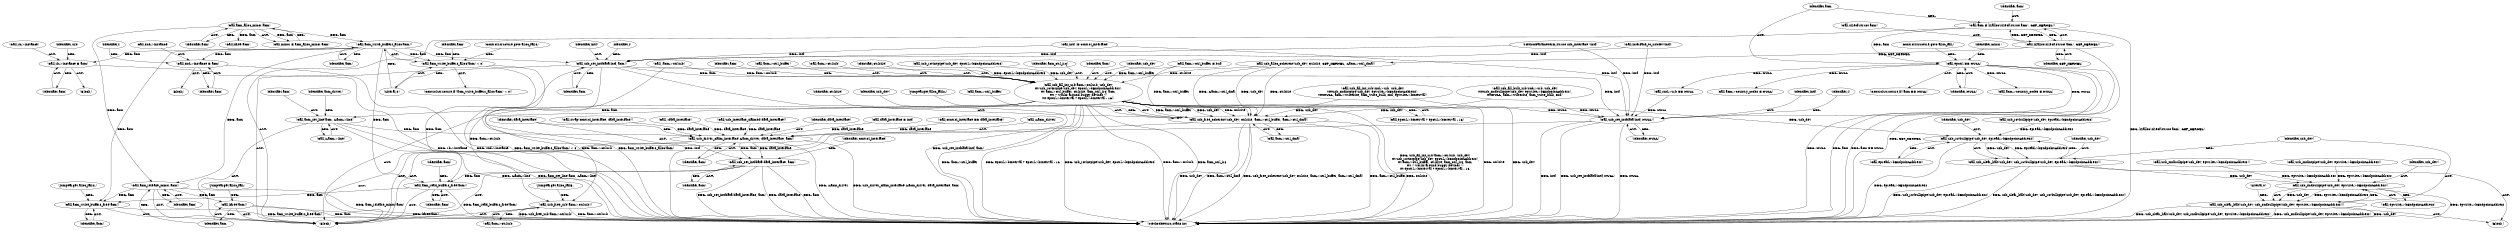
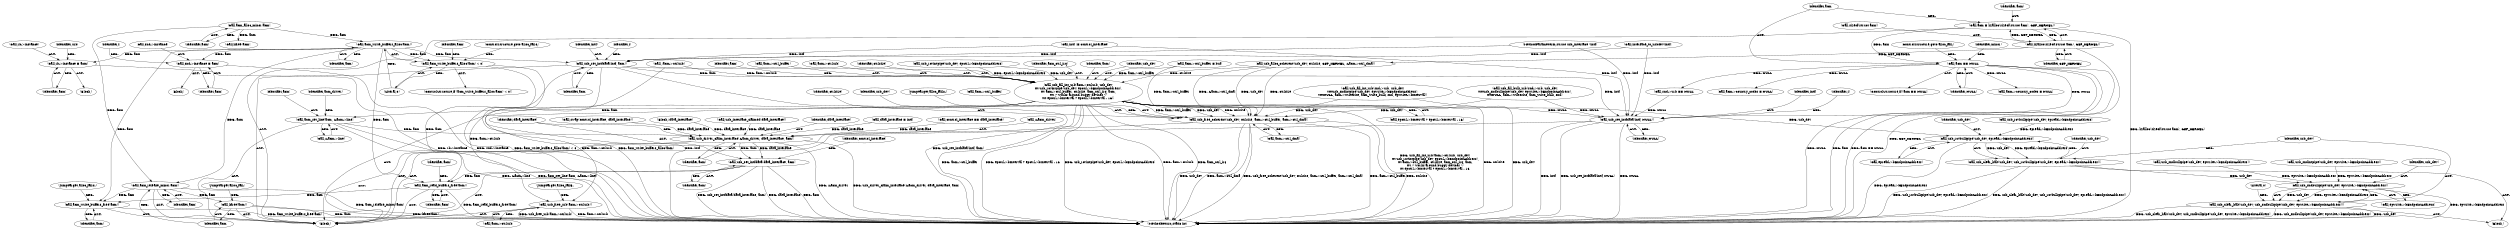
  digraph {
    n1 [label="(Call,acm_write_buffers_alloc(acm))"]
    n2 [label="(Call,acm_write_buffers_alloc(acm) < 0)"]
    n3 [label="(Call,rb->instance = acm)"]
    n4 [label="(Call,snd->instance = acm)"]
    n5 [label="(Call,usb_set_intfdata(intf, acm))"]
    n6 [label="(Call,acm_read_buffers_free(acm))"]
    n7 [label="(Call,acm_write_buffers_free(acm))"]
    n8 [label="(Call,acm_release_minor(acm))"]
    n9 [label="(Identifier,acm)"]
    n10 [label="(MethodReturn,static int)"]
    n11 [label="(ControlStructure,if (acm_write_buffers_alloc(acm) < 0))"]
    n12 [label="(Literal,0)"]
    n13 [label="(Block,)"]
    n14 [label="(Identifier,acm)"]
    n15 [label="(Block,)"]
    n16 [label="(Identifier,acm)"]
    n17 [label="(Call,usb_set_intfdata(intf, NULL))"]
    n18 [label="(Block,)"]
    n19 [label="(Call,usb_fill_int_urb(acm->ctrlurb, usb_dev,\n\t\t\t usb_rcvintpipe(usb_dev, epctrl->bEndpointAddress),\n\t\t\t acm->ctrl_buffer, ctrlsize, acm_ctrl_irq, acm,\n\t\t\t /* works around buggy devices */\n\t\t\t epctrl->bInterval ? epctrl->bInterval : 16))"]
    n20 [label="(Identifier,acm)"]
    n21 [label="(Identifier,acm)"]
    n22 [label="(Identifier,acm)"]
    n23 [label="(Call,kfree(acm))"]
    n24 [label="(Identifier,acm)"]
    n25 [label="(Call,acm_alloc_minor(acm))"]
    n26 [label="(Identifier,acm)"]
    n27 [label="(Call,kfree(acm))"]
-   n28 [label="(Call,minor = acm_alloc_minor(acm))"]
-   n29 [label="(Call,epctrl == NULL)"]
+   n29 [label="(Call,acm == NULL)"]
    n30 [label="(Call,acm->country_codes = NULL)"]
    n31 [label="(Call,snd->urb == NULL)"]
    n32 [label="(Identifier,NULL)"]
    n33 [label="(Call,acm->country_codes = NULL)"]
    n34 [label="(ControlStructure,if (acm == NULL))"]
    n35 [label="(Identifier,NULL)"]
    n36 [label="(Call,acm = kzalloc(sizeof(struct acm), GFP_KERNEL))"]
    n37 [label="(Call,kzalloc(sizeof(struct acm), GFP_KERNEL))"]
    n38 [label="(Identifier,GFP_KERNEL)"]
    n39 [label="(Call,usb_alloc_coherent(usb_dev, ctrlsize, GFP_KERNEL, &acm->ctrl_dma))"]
    n40 [label="(Call,usb_free_coherent(usb_dev, ctrlsize, acm->ctrl_buffer, acm->ctrl_dma))"]
    n41 [label="(Call,acm_set_line(acm, &acm->line))"]
    n42 [label="(Call,usb_rcvbulkpipe(usb_dev, epread->bEndpointAddress))"]
    n43 [label="(Call,usb_free_urb(acm->ctrlurb))"]
    n44 [label="(Call,epctrl->bInterval ? epctrl->bInterval : 16)"]
    n45 [label="(Call,usb_driver_claim_interface(&acm_driver, data_interface, acm))"]
    n46 [label="(Call,&acm->line)"]
    n47 [label="(Call,usb_clear_halt(usb_dev, usb_rcvbulkpipe(usb_dev, epread->bEndpointAddress)))"]
    n48 [label="(Call,epread->bEndpointAddress)"]
    n49 [label="(Call,acm->ctrlurb)"]
    n50 [label="(Call,acm->ctrl_dma)"]
    n51 [label="(Call,usb_set_intfdata(data_interface, acm))"]
    n52 [label="(Identifier,acm)"]
    n53 [label="(Identifier,acm)"]
    n54 [label="(Identifier,acm)"]
    n55 [label="(Call,usb_sndbulkpipe(usb_dev, epwrite->bEndpointAddress))"]
    n56 [label="(Block,)"]
    n57 [label="(Call,usb_clear_halt(usb_dev, usb_sndbulkpipe(usb_dev, epwrite->bEndpointAddress)))"]
    n58 [label="(Call,epwrite->bEndpointAddress)"]
    n59 [label="(Identifier,ctrlsize)"]
    n60 [label="(Identifier,i)"]
-   n61 [label="(Call,!data_interface)"]
+   n61 [label="(Block,!data_interface)"]
    n62 [label="(Identifier,i)"]
    n63 [label="(Identifier,acm_driver)"]
    n64 [label="(Call,usb_interface_claimed(data_interface))"]
    n65 [label="(JumpTarget,alloc_fail4:)"]
    n66 [label="(Identifier,acm)"]
    n67 [label="(Identifier,data_interface)"]
    n68 [label="(Call,data_interface = intf)"]
    n69 [label="(Call,control_interface == data_interface)"]
    n70 [label="(Identifier,data_interface)"]
    n71 [label="(Call,usb_rcvintpipe(usb_dev, epctrl->bEndpointAddress))"]
    n72 [label="(Call,sizeof(struct acm))"]
    n73 [label="(Identifier,acm_ctrl_irq)"]
    n74 [label="(Identifier,usb_dev)"]
    n75 [label="(Call,usb_fill_bulk_urb(snd->urb, usb_dev,\n\t\t\t\tusb_sndbulkpipe(usb_dev, epwrite->bEndpointAddress),\n\t\t\t\tNULL, acm->writesize, acm_write_bulk, snd))"]
    n76 [label="(Call,&acm_driver)"]
    n77 [label="(Identifier,usb_dev)"]
    n78 [label="(Identifier,acm)"]
    n79 [label="(JumpTarget,alloc_fail:)"]
    n80 [label="(Call,rb->instance)"]
    n81 [label="(Identifier,i)"]
    n82 [label="(Call,interface_to_usbdev(intf))"]
    n83 [label="(Call,acm->ctrl_buffer = buf)"]
    n84 [label="(Call,intf != control_interface)"]
    n85 [label="(Identifier,usb_dev)"]
    n86 [label="(ControlStructure,goto alloc_fail4;)"]
    n87 [label="(JumpTarget,alloc_fail2:)"]
    n88 [label="(Identifier,urb)"]
    n89 [label="(Call,snd->instance)"]
    n90 [label="(Identifier,acm)"]
    n91 [label="(ControlStructure,goto alloc_fail;)"]
    n92 [label="(Identifier,acm)"]
    n93 [label="(Call,usb_fill_int_urb(snd->urb, usb_dev,\n\t\t\t\tusb_sndintpipe(usb_dev, epwrite->bEndpointAddress),\n\t\t\t\tNULL, acm->writesize, acm_write_bulk, snd, epwrite->bInterval))"]
    n94 [label="(Identifier,acm)"]
    n95 [label="(Call,usb_sndbulkpipe(usb_dev, epwrite->bEndpointAddress))"]
    n96 [label="(Identifier,control_interface)"]
    n97 [label="(Call,usb_sndintpipe(usb_dev, epwrite->bEndpointAddress))"]
    n98 [label="(JumpTarget,alloc_fail5:)"]
    n99 [label="(MethodParameterIn,struct usb_interface *intf)"]
    n100 [label="(Literal,0)"]
    n101 [label="(Call,acm->ctrl_buffer)"]
    n102 [label="(Call,!acm->ctrlurb)"]
    n103 [label="(Call,acm->ctrlurb)"]
    n104 [label="(Identifier,intf)"]
    n105 [label="(Identifier,ctrlsize)"]
    n106 [label="(Call,acm->ctrl_buffer)"]
    n107 [label="(Identifier,acm)"]
    n108 [label="(Identifier,usb_dev)"]
    n109 [label="(Identifier,usb_dev)"]
    n110 [label="(Identifier,minor)"]
    n111 [label="(Identifier,acm)"]
    n112 [label="(Call,swap(control_interface, data_interface))"]
    n113 [label="(Identifier,usb_dev)"]
    n114 [label="(Identifier,intf)"]
    n115 [label="(Call,usb_rcvbulkpipe(usb_dev, epread->bEndpointAddress))"]
    n1 -> n2 [label="AST: "]
    n1 -> n2 [label="DDG: acm"]
    n1 -> n3 [label="DDG: acm"]
    n1 -> n4 [label="DDG: acm"]
    n1 -> n5 [label="DDG: acm"]
    n1 -> n6 [label="DDG: acm"]
    n1 -> n7 [label="DDG: acm"]
    n1 -> n8 [label="DDG: acm"]
    n1 -> n9 [label="CFG: "]
    n2 -> n10 [label="DDG: acm_write_buffers_alloc(acm)"]
    n2 -> n10 [label="DDG: acm_write_buffers_alloc(acm) < 0"]
    n2 -> n11 [label="AST: "]
    n2 -> n12 [label="CFG: "]
    n3 -> n10 [label="DDG: rb->instance"]
    n3 -> n13 [label="AST: "]
    n3 -> n14 [label="CFG: "]
    n4 -> n10 [label="DDG: snd->instance"]
    n4 -> n15 [label="AST: "]
    n4 -> n16 [label="CFG: "]
    n5 -> n6 [label="DDG: acm"]
    n5 -> n10 [label="DDG: intf"]
    n5 -> n10 [label="DDG: usb_set_intfdata(intf, acm)"]
    n5 -> n17 [label="DDG: intf"]
    n5 -> n18 [label="AST: "]
    n5 -> n19 [label="DDG: acm"]
    n5 -> n20 [label="CFG: "]
    n6 -> n7 [label="DDG: acm"]
    n6 -> n10 [label="DDG: acm_read_buffers_free(acm)"]
    n6 -> n18 [label="AST: "]
    n6 -> n21 [label="CFG: "]
    n7 -> n10 [label="DDG: acm_write_buffers_free(acm)"]
    n7 -> n18 [label="AST: "]
    n7 -> n22 [label="CFG: "]
    n8 -> n7 [label="DDG: acm"]
    n8 -> n10 [label="DDG: acm_release_minor(acm)"]
    n8 -> n18 [label="AST: "]
    n8 -> n23 [label="DDG: acm"]
    n8 -> n24 [label="CFG: "]
    n9 -> n1 [label="AST: "]
    n12 -> n1 [label="CFG: "]
    n12 -> n2 [label="AST: "]
    n14 -> n3 [label="AST: "]
    n16 -> n4 [label="AST: "]
    n17 -> n10 [label="DDG: NULL"]
    n17 -> n10 [label="DDG: intf"]
    n17 -> n10 [label="DDG: usb_set_intfdata(intf, NULL)"]
    n17 -> n18 [label="AST: "]
    n17 -> n35 [label="CFG: "]
    n19 -> n10 [label="DDG: usb_fill_int_urb(acm->ctrlurb, usb_dev,\n\t\t\t usb_rcvintpipe(usb_dev, epctrl->bEndpointAddress),\n\t\t\t acm->ctrl_buffer, ctrlsize, acm_ctrl_irq, acm,\n\t\t\t /* works around buggy devices */\n\t\t\t epctrl->bInterval ? epctrl->bInterval : 16)"]
    n19 -> n10 [label="DDG: ctrlsize"]
    n19 -> n10 [label="DDG: usb_dev"]
    n19 -> n10 [label="DDG: acm->ctrl_buffer"]
    n19 -> n10 [label="DDG: epctrl->bInterval ? epctrl->bInterval : 16"]
    n19 -> n10 [label="DDG: usb_rcvintpipe(usb_dev, epctrl->bEndpointAddress)"]
    n19 -> n10 [label="DDG: acm->ctrlurb"]
    n19 -> n10 [label="DDG: acm_ctrl_irq"]
    n19 -> n18 [label="AST: "]
    n19 -> n40 [label="DDG: usb_dev"]
    n19 -> n40 [label="DDG: ctrlsize"]
    n19 -> n40 [label="DDG: acm->ctrl_buffer"]
    n19 -> n41 [label="DDG: acm"]
    n19 -> n42 [label="DDG: usb_dev"]
    n19 -> n43 [label="DDG: acm->ctrlurb"]
    n19 -> n44 [label="CFG: "]
    n20 -> n5 [label="AST: "]
    n21 -> n6 [label="AST: "]
    n22 -> n7 [label="AST: "]
    n23 -> n10 [label="DDG: kfree(acm)"]
    n23 -> n10 [label="DDG: acm"]
    n23 -> n18 [label="AST: "]
    n23 -> n54 [label="CFG: "]
    n24 -> n8 [label="AST: "]
    n25 -> n1 [label="DDG: acm"]
    n25 -> n8 [label="DDG: acm"]
    n25 -> n26 [label="CFG: "]
    n25 -> n27 [label="DDG: acm"]
-   n25 -> n28 [label="AST: "]
-   n25 -> n28 [label="DDG: acm"]
    n26 -> n25 [label="AST: "]
-   n28 -> n25 [label="CFG: "]
    n29 -> n10 [label="DDG: acm == NULL"]
    n29 -> n10 [label="DDG: NULL"]
    n29 -> n10 [label="DDG: acm"]
    n29 -> n17 [label="DDG: NULL"]
    n29 -> n30 [label="DDG: NULL"]
    n29 -> n31 [label="DDG: NULL"]
    n29 -> n32 [label="CFG: "]
    n29 -> n33 [label="DDG: NULL"]
    n29 -> n34 [label="AST: "]
    n31 -> n17 [label="DDG: NULL"]
    n32 -> n29 [label="AST: "]
    n35 -> n17 [label="AST: "]
    n36 -> n10 [label="DDG: kzalloc(sizeof(struct acm), GFP_KERNEL)"]
    n36 -> n18 [label="AST: "]
    n36 -> n29 [label="DDG: acm"]
    n36 -> n37 [label="CFG: "]
    n37 -> n10 [label="DDG: GFP_KERNEL"]
    n37 -> n36 [label="AST: "]
    n37 -> n36 [label="DDG: GFP_KERNEL"]
    n37 -> n38 [label="CFG: "]
    n37 -> n39 [label="DDG: GFP_KERNEL"]
    n38 -> n37 [label="AST: "]
    n39 -> n19 [label="DDG: ctrlsize"]
    n39 -> n40 [label="DDG: usb_dev"]
    n39 -> n40 [label="DDG: ctrlsize"]
    n39 -> n40 [label="DDG: &acm->ctrl_dma"]
    n40 -> n10 [label="DDG: ctrlsize"]
    n40 -> n10 [label="DDG: usb_dev"]
    n40 -> n10 [label="DDG: acm->ctrl_dma"]
    n40 -> n10 [label="DDG: usb_free_coherent(usb_dev, ctrlsize, acm->ctrl_buffer, acm->ctrl_dma)"]
    n40 -> n10 [label="DDG: acm->ctrl_buffer"]
    n40 -> n18 [label="AST: "]
    n40 -> n50 [label="CFG: "]
    n41 -> n10 [label="DDG: &acm->line"]
    n41 -> n10 [label="DDG: acm_set_line(acm, &acm->line)"]
    n41 -> n18 [label="AST: "]
    n41 -> n45 [label="DDG: acm"]
    n41 -> n46 [label="CFG: "]
    n42 -> n10 [label="DDG: epread->bEndpointAddress"]
    n42 -> n47 [label="AST: "]
    n42 -> n47 [label="DDG: usb_dev"]
    n42 -> n47 [label="DDG: epread->bEndpointAddress"]
    n42 -> n48 [label="CFG: "]
    n43 -> n10 [label="DDG: acm->ctrlurb"]
    n43 -> n10 [label="DDG: usb_free_urb(acm->ctrlurb)"]
    n43 -> n18 [label="AST: "]
    n43 -> n49 [label="CFG: "]
    n44 -> n19 [label="AST: "]
    n45 -> n10 [label="DDG: &acm_driver"]
    n45 -> n10 [label="DDG: usb_driver_claim_interface(&acm_driver, data_interface, acm)"]
    n45 -> n18 [label="AST: "]
    n45 -> n51 [label="DDG: data_interface"]
    n45 -> n51 [label="DDG: acm"]
    n45 -> n52 [label="CFG: "]
    n46 -> n41 [label="AST: "]
    n47 -> n10 [label="DDG: usb_rcvbulkpipe(usb_dev, epread->bEndpointAddress)"]
    n47 -> n10 [label="DDG: usb_clear_halt(usb_dev, usb_rcvbulkpipe(usb_dev, epread->bEndpointAddress))"]
    n47 -> n42 [label="CFG: "]
    n47 -> n55 [label="DDG: usb_dev"]
    n47 -> n56 [label="AST: "]
    n48 -> n42 [label="AST: "]
    n49 -> n43 [label="AST: "]
    n50 -> n40 [label="AST: "]
    n51 -> n6 [label="DDG: acm"]
    n51 -> n10 [label="DDG: data_interface"]
    n51 -> n10 [label="DDG: acm"]
    n51 -> n10 [label="DDG: usb_set_intfdata(data_interface, acm)"]
    n51 -> n18 [label="AST: "]
    n51 -> n53 [label="CFG: "]
    n52 -> n45 [label="AST: "]
    n53 -> n51 [label="AST: "]
    n54 -> n8 [label="CFG: "]
    n54 -> n23 [label="AST: "]
    n55 -> n10 [label="DDG: epwrite->bEndpointAddress"]
    n55 -> n57 [label="AST: "]
    n55 -> n57 [label="DDG: usb_dev"]
    n55 -> n57 [label="DDG: epwrite->bEndpointAddress"]
    n55 -> n58 [label="CFG: "]
    n57 -> n10 [label="DDG: usb_dev"]
    n57 -> n10 [label="DDG: usb_clear_halt(usb_dev, usb_sndbulkpipe(usb_dev, epwrite->bEndpointAddress))"]
    n57 -> n10 [label="DDG: usb_sndbulkpipe(usb_dev, epwrite->bEndpointAddress)"]
    n57 -> n55 [label="CFG: "]
    n57 -> n56 [label="AST: "]
    n58 -> n55 [label="AST: "]
    n59 -> n40 [label="AST: "]
    n60 -> n17 [label="CFG: "]
    n61 -> n45 [label="DDG: data_interface"]
    n62 -> n5 [label="CFG: "]
    n63 -> n41 [label="CFG: "]
    n64 -> n45 [label="DDG: data_interface"]
    n65 -> n7 [label="CFG: "]
    n66 -> n36 [label="AST: "]
    n67 -> n45 [label="AST: "]
    n68 -> n45 [label="DDG: data_interface"]
    n69 -> n45 [label="DDG: data_interface"]
    n70 -> n45 [label="CFG: "]
    n70 -> n51 [label="AST: "]
    n71 -> n19 [label="AST: "]
    n71 -> n19 [label="DDG: usb_dev"]
    n71 -> n19 [label="DDG: epctrl->bEndpointAddress"]
    n72 -> n37 [label="AST: "]
    n73 -> n19 [label="AST: "]
    n74 -> n47 [label="CFG: "]
    n74 -> n57 [label="AST: "]
    n75 -> n17 [label="DDG: NULL"]
    n75 -> n40 [label="DDG: usb_dev"]
    n76 -> n45 [label="AST: "]
    n77 -> n40 [label="AST: "]
    n78 -> n19 [label="AST: "]
    n79 -> n23 [label="CFG: "]
    n80 -> n3 [label="AST: "]
    n81 -> n4 [label="CFG: "]
    n82 -> n5 [label="DDG: intf"]
    n82 -> n17 [label="DDG: intf"]
    n83 -> n19 [label="DDG: acm->ctrl_buffer"]
    n83 -> n40 [label="DDG: acm->ctrl_buffer"]
    n84 -> n5 [label="DDG: intf"]
    n84 -> n17 [label="DDG: intf"]
    n85 -> n19 [label="AST: "]
    n86 -> n2 [label="CFG: "]
    n87 -> n40 [label="CFG: "]
    n88 -> n3 [label="CFG: "]
    n89 -> n4 [label="AST: "]
    n90 -> n29 [label="AST: "]
    n90 -> n36 [label="CFG: "]
    n91 -> n29 [label="CFG: "]
    n92 -> n19 [label="CFG: "]
    n93 -> n17 [label="DDG: NULL"]
    n93 -> n40 [label="DDG: usb_dev"]
    n94 -> n41 [label="AST: "]
    n95 -> n55 [label="DDG: epwrite->bEndpointAddress"]
    n96 -> n51 [label="CFG: "]
    n97 -> n55 [label="DDG: epwrite->bEndpointAddress"]
    n98 -> n43 [label="CFG: "]
    n99 -> n5 [label="DDG: intf"]
    n99 -> n17 [label="DDG: intf"]
    n100 -> n57 [label="CFG: "]
    n101 -> n19 [label="AST: "]
    n102 -> n19 [label="DDG: acm->ctrlurb"]
    n102 -> n43 [label="DDG: acm->ctrlurb"]
    n103 -> n19 [label="AST: "]
    n104 -> n5 [label="AST: "]
    n105 -> n19 [label="AST: "]
    n106 -> n40 [label="AST: "]
    n107 -> n6 [label="CFG: "]
    n108 -> n47 [label="AST: "]
    n109 -> n55 [label="AST: "]
    n110 -> n29 [label="CFG: "]
    n111 -> n2 [label="CFG: "]
    n112 -> n45 [label="DDG: data_interface"]
    n113 -> n42 [label="AST: "]
    n114 -> n17 [label="AST: "]
    n115 -> n42 [label="DDG: epread->bEndpointAddress"]
  }
